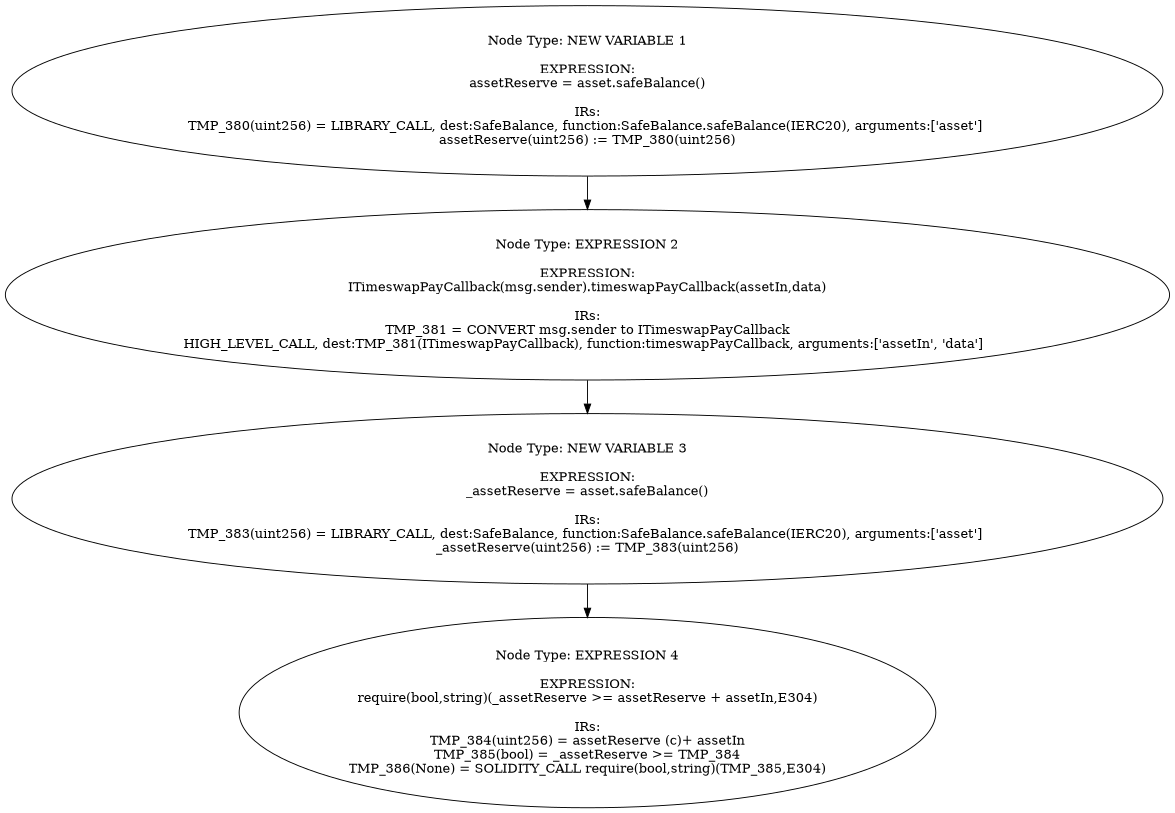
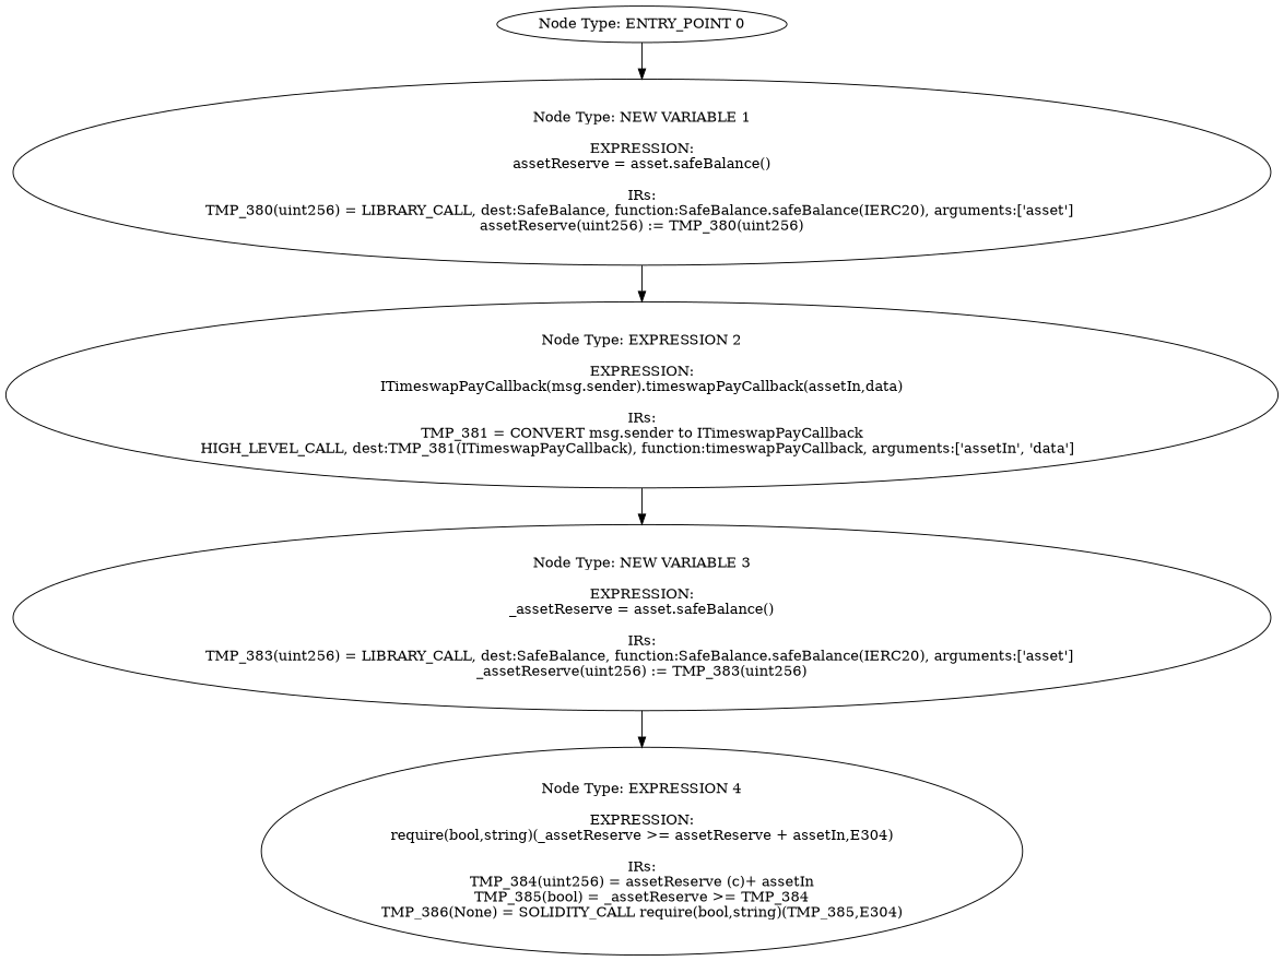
  digraph {
+   n1 [label="Node Type: ENTRY_POINT 0\n"]
    n2 [label="Node Type: NEW VARIABLE 1\n\nEXPRESSION:\nassetReserve = asset.safeBalance()\n\nIRs:\nTMP_380(uint256) = LIBRARY_CALL, dest:SafeBalance, function:SafeBalance.safeBalance(IERC20), arguments:['asset'] \nassetReserve(uint256) := TMP_380(uint256)"]
    n3 [label="Node Type: EXPRESSION 2\n\nEXPRESSION:\nITimeswapPayCallback(msg.sender).timeswapPayCallback(assetIn,data)\n\nIRs:\nTMP_381 = CONVERT msg.sender to ITimeswapPayCallback\nHIGH_LEVEL_CALL, dest:TMP_381(ITimeswapPayCallback), function:timeswapPayCallback, arguments:['assetIn', 'data']  "]
    n4 [label="Node Type: NEW VARIABLE 3\n\nEXPRESSION:\n_assetReserve = asset.safeBalance()\n\nIRs:\nTMP_383(uint256) = LIBRARY_CALL, dest:SafeBalance, function:SafeBalance.safeBalance(IERC20), arguments:['asset'] \n_assetReserve(uint256) := TMP_383(uint256)"]
    n5 [label="Node Type: EXPRESSION 4\n\nEXPRESSION:\nrequire(bool,string)(_assetReserve >= assetReserve + assetIn,E304)\n\nIRs:\nTMP_384(uint256) = assetReserve (c)+ assetIn\nTMP_385(bool) = _assetReserve >= TMP_384\nTMP_386(None) = SOLIDITY_CALL require(bool,string)(TMP_385,E304)"]
+   n1 -> n2
    n2 -> n3
    n3 -> n4
    n4 -> n5
  }
